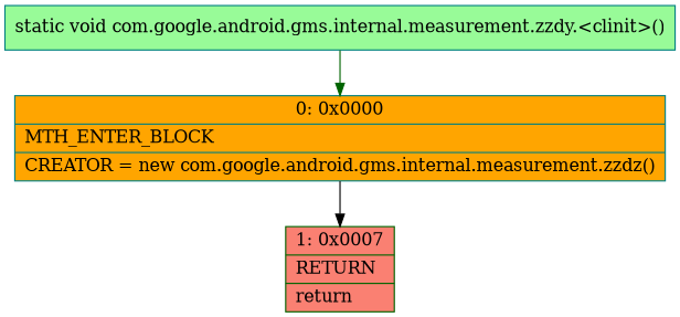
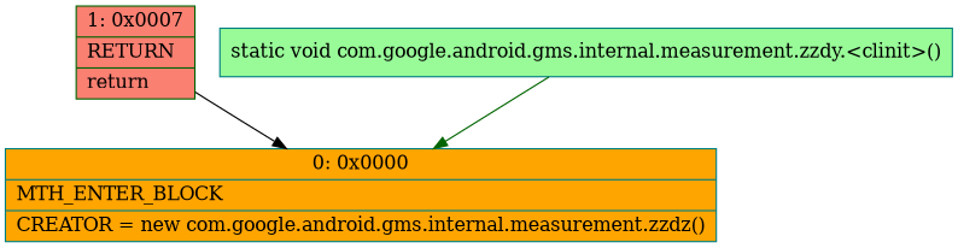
  digraph {
    node [shape=record style=filled color=teal]
    n1 [label="{0\:\ 0x0000|MTH_ENTER_BLOCK\l|CREATOR = new com.google.android.gms.internal.measurement.zzdz()\l}" fillcolor=orange]
    n2 [label="{1\:\ 0x0007|RETURN\l|return\l}" fillcolor=salmon color=darkgreen]
    n3 [label="{static void com.google.android.gms.internal.measurement.zzdy.\<clinit\>() }" fillcolor=palegreen]
-   n1 -> n2 [color=black]
+   n2 -> n1 [color=black]
    n3 -> n1 [color=darkgreen]
  }
